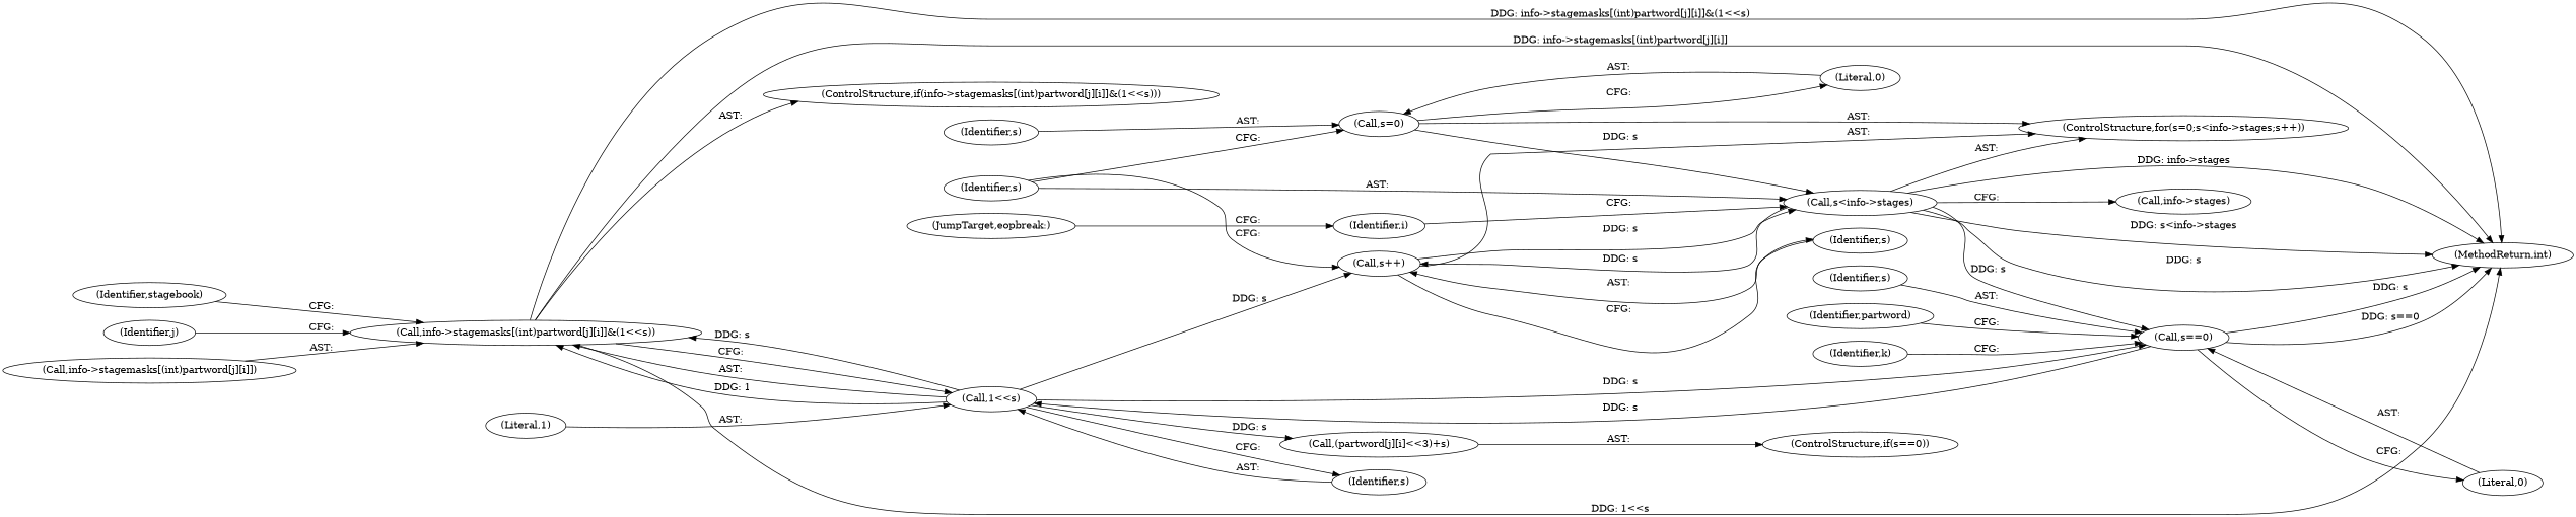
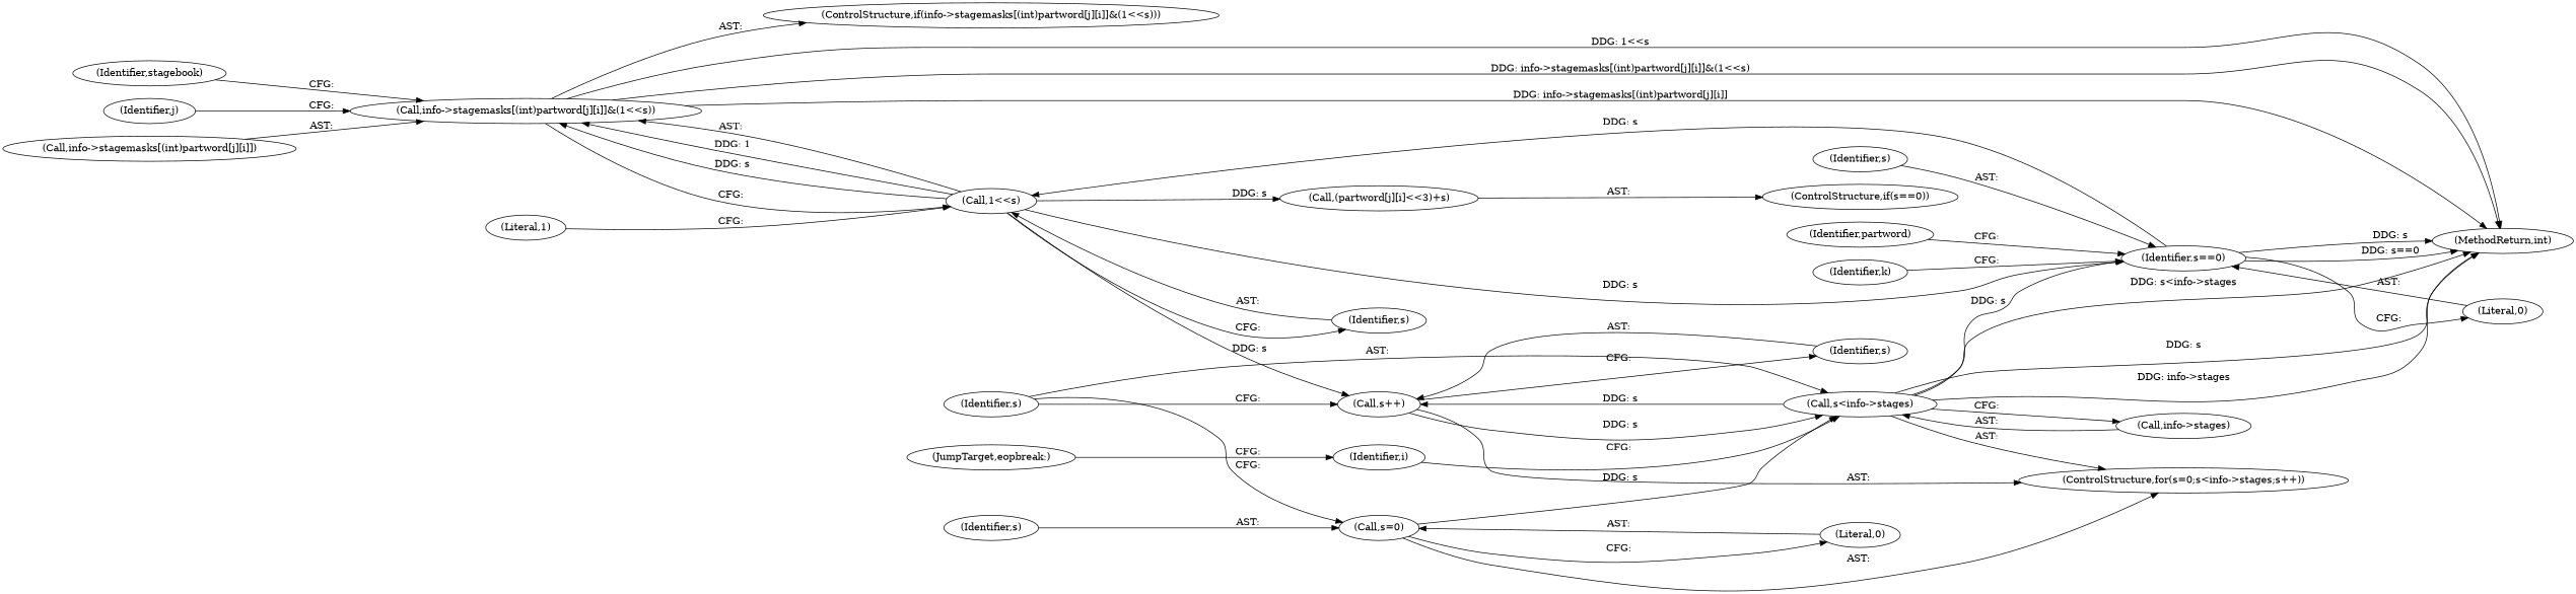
  digraph {
    rankdir=LR
    n1 [label="(Call,info->stagemasks[(int)partword[j][i]]&(1<<s))"]
    n2 [label="(Call,1<<s)"]
    n3 [label="(MethodReturn,int)"]
    n4 [label="(ControlStructure,if(info->stagemasks[(int)partword[j][i]]&(1<<s)))"]
-   n5 [label="(Call,s==0)"]
+   n5 [label="(Identifier,s==0)"]
    n6 [label="(Call,s++)"]
    n7 [label="(Call,(partword[j][i]<<3)+s)"]
    n8 [label="(Identifier,s)"]
    n9 [label="(Literal,0)"]
    n10 [label="(Call,s<info->stages)"]
    n11 [label="(ControlStructure,for(s=0;s<info->stages;s++))"]
    n12 [label="(Identifier,s)"]
    n13 [label="(ControlStructure,if(s==0))"]
    n14 [label="(Call,info->stages)"]
    n15 [label="(Call,s=0)"]
    n16 [label="(Literal,0)"]
    n17 [label="(Identifier,s)"]
    n18 [label="(Identifier,i)"]
    n19 [label="(Literal,1)"]
    n20 [label="(Identifier,stagebook)"]
    n21 [label="(Identifier,s)"]
    n22 [label="(JumpTarget,eopbreak:)"]
    n23 [label="(Identifier,j)"]
    n24 [label="(Identifier,partword)"]
    n25 [label="(Call,info->stagemasks[(int)partword[j][i]])"]
    n26 [label="(Identifier,k)"]
    n27 [label="(Identifier,s)"]
    n1 -> n2 [label="CFG: "]
    n1 -> n3 [label="DDG: 1<<s"]
    n1 -> n3 [label="DDG: info->stagemasks[(int)partword[j][i]]&(1<<s)"]
    n1 -> n3 [label="DDG: info->stagemasks[(int)partword[j][i]]"]
    n1 -> n4 [label="AST: "]
    n2 -> n1 [label="AST: "]
    n2 -> n1 [label="DDG: 1"]
    n2 -> n1 [label="DDG: s"]
    n2 -> n5 [label="DDG: s"]
    n2 -> n6 [label="DDG: s"]
    n2 -> n7 [label="DDG: s"]
    n2 -> n8 [label="CFG: "]
    n5 -> n2 [label="DDG: s"]
    n5 -> n3 [label="DDG: s"]
    n5 -> n3 [label="DDG: s==0"]
    n5 -> n9 [label="CFG: "]
    n6 -> n10 [label="DDG: s"]
    n6 -> n11 [label="AST: "]
    n6 -> n12 [label="CFG: "]
    n7 -> n13 [label="AST: "]
    n8 -> n2 [label="AST: "]
    n9 -> n5 [label="AST: "]
    n10 -> n3 [label="DDG: s<info->stages"]
    n10 -> n3 [label="DDG: s"]
    n10 -> n3 [label="DDG: info->stages"]
    n10 -> n5 [label="DDG: s"]
    n10 -> n6 [label="DDG: s"]
    n10 -> n11 [label="AST: "]
    n10 -> n14 [label="CFG: "]
    n12 -> n6 [label="AST: "]
+   n14 -> n10 [label="AST: "]
    n15 -> n10 [label="DDG: s"]
    n15 -> n11 [label="AST: "]
    n15 -> n16 [label="CFG: "]
    n16 -> n15 [label="AST: "]
    n17 -> n6 [label="CFG: "]
    n17 -> n10 [label="AST: "]
    n17 -> n15 [label="CFG: "]
    n18 -> n10 [label="CFG: "]
-   n19 -> n2 [label="AST: "]
+   n19 -> n2 [label="CFG: "]
    n20 -> n1 [label="CFG: "]
    n21 -> n15 [label="AST: "]
    n22 -> n18 [label="CFG: "]
    n23 -> n1 [label="CFG: "]
    n24 -> n5 [label="CFG: "]
    n25 -> n1 [label="AST: "]
    n26 -> n5 [label="CFG: "]
    n27 -> n5 [label="AST: "]
  }
